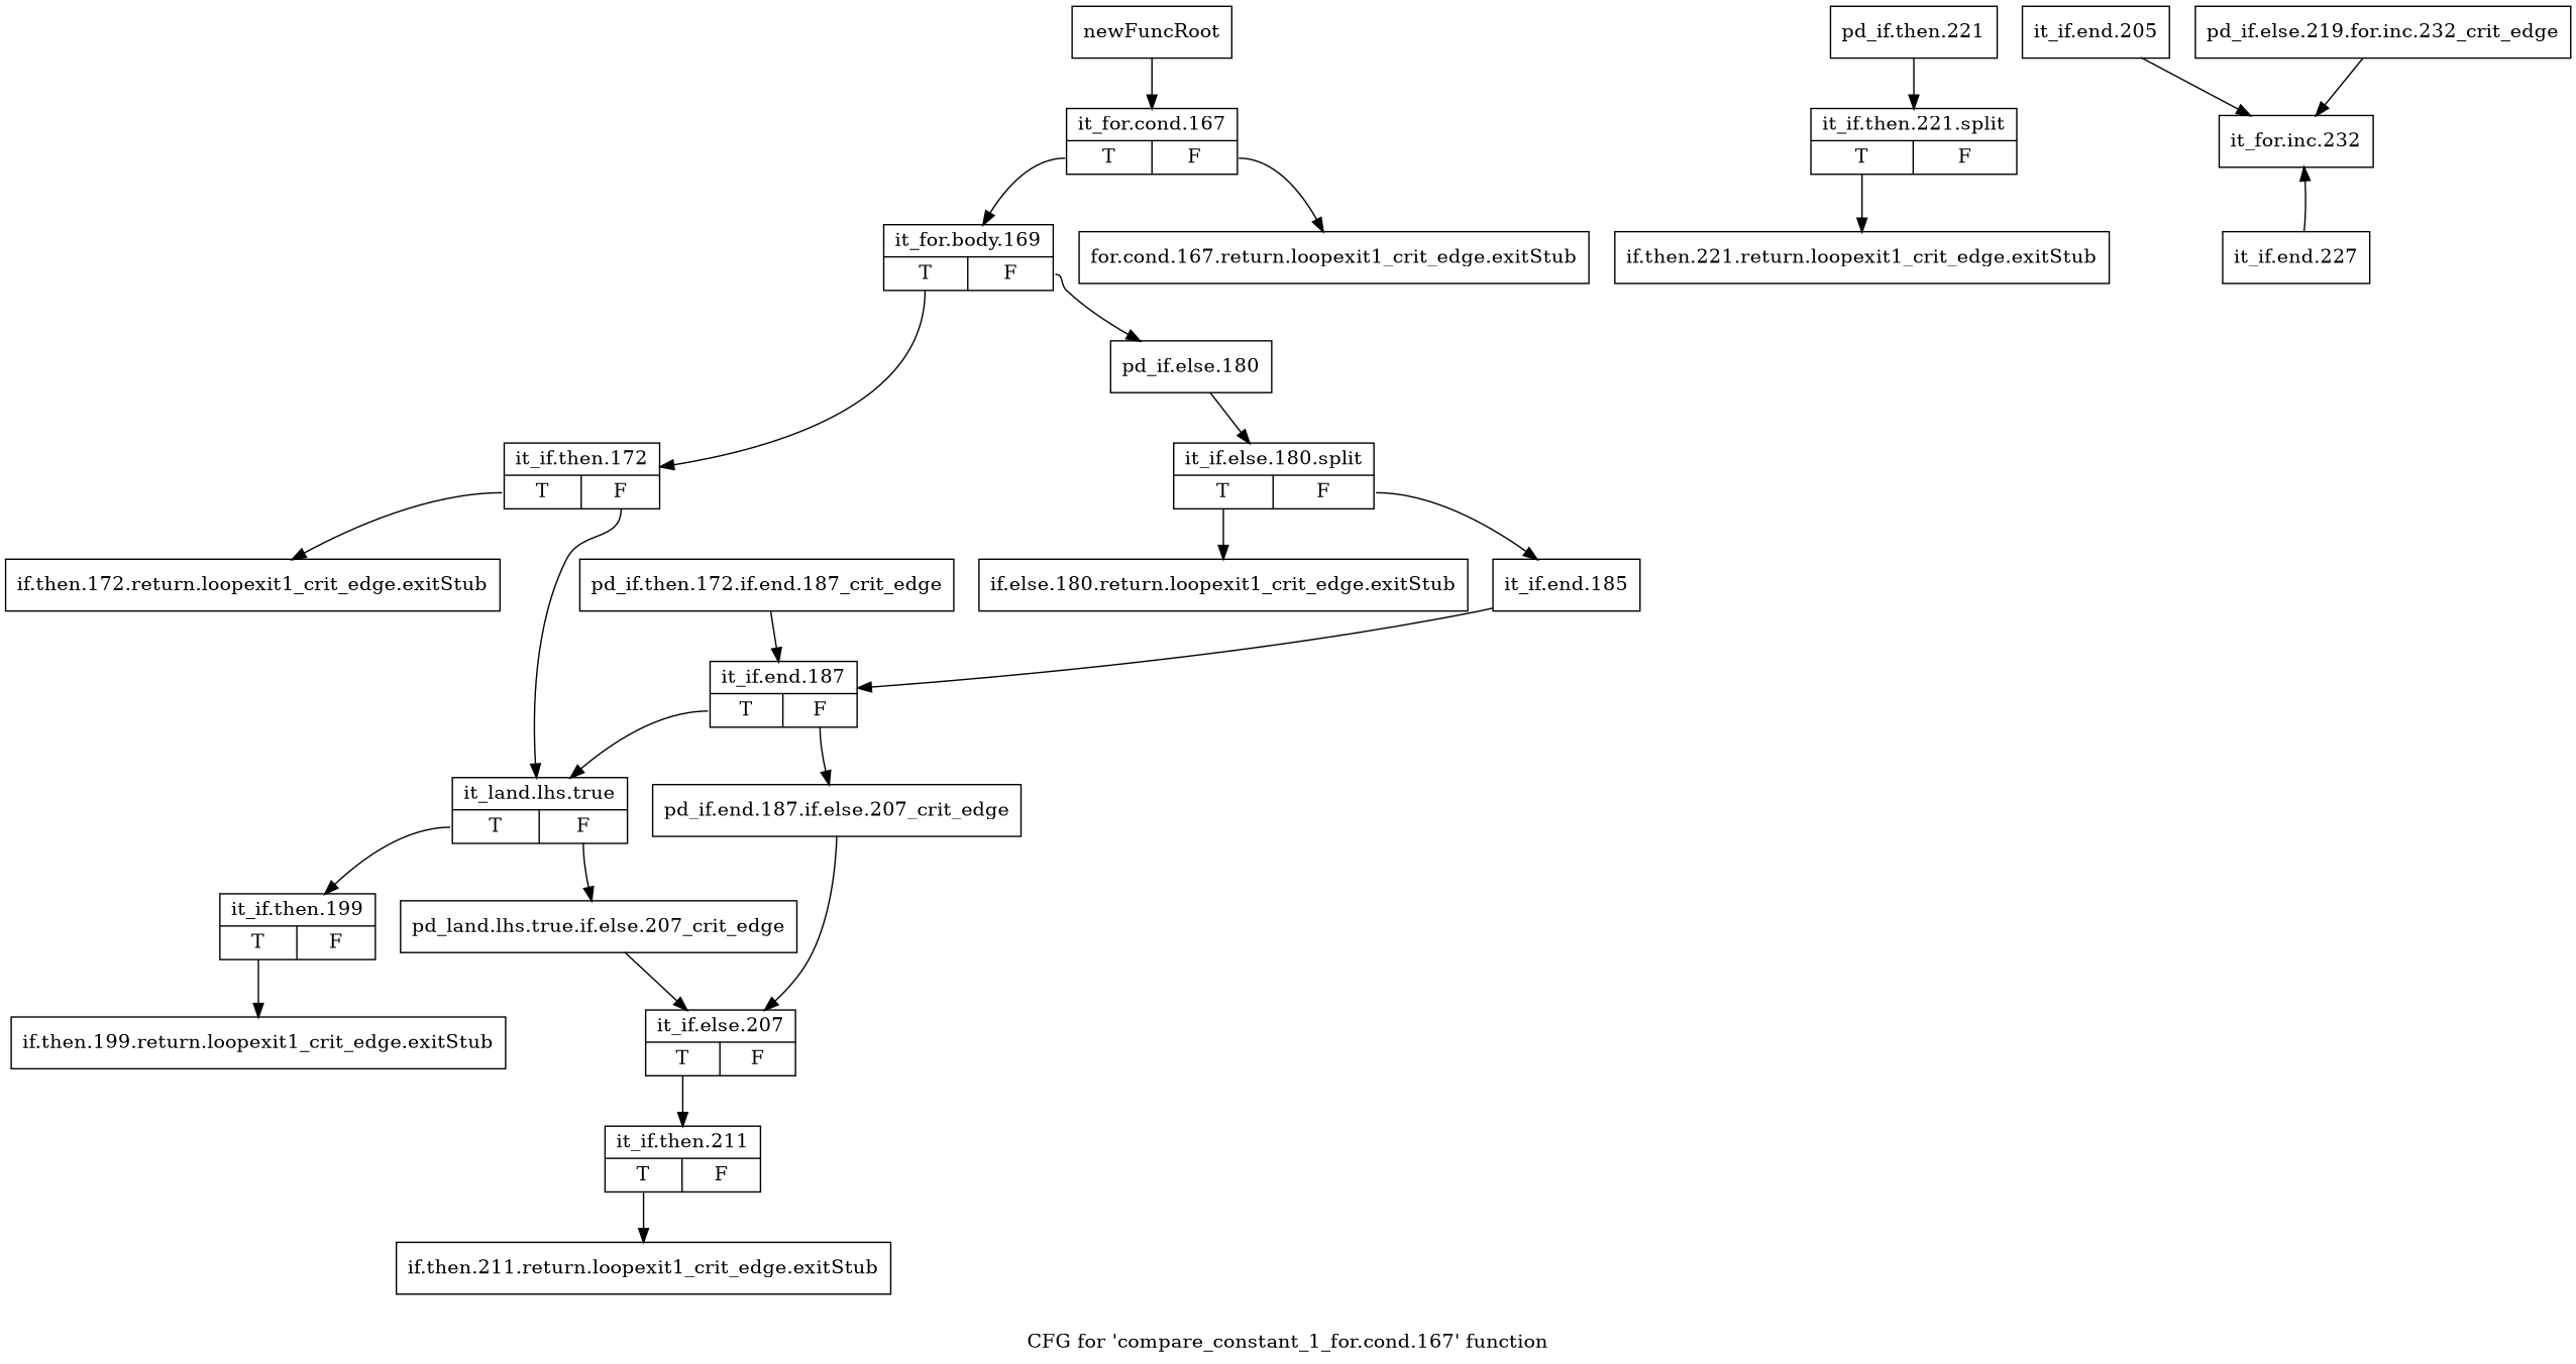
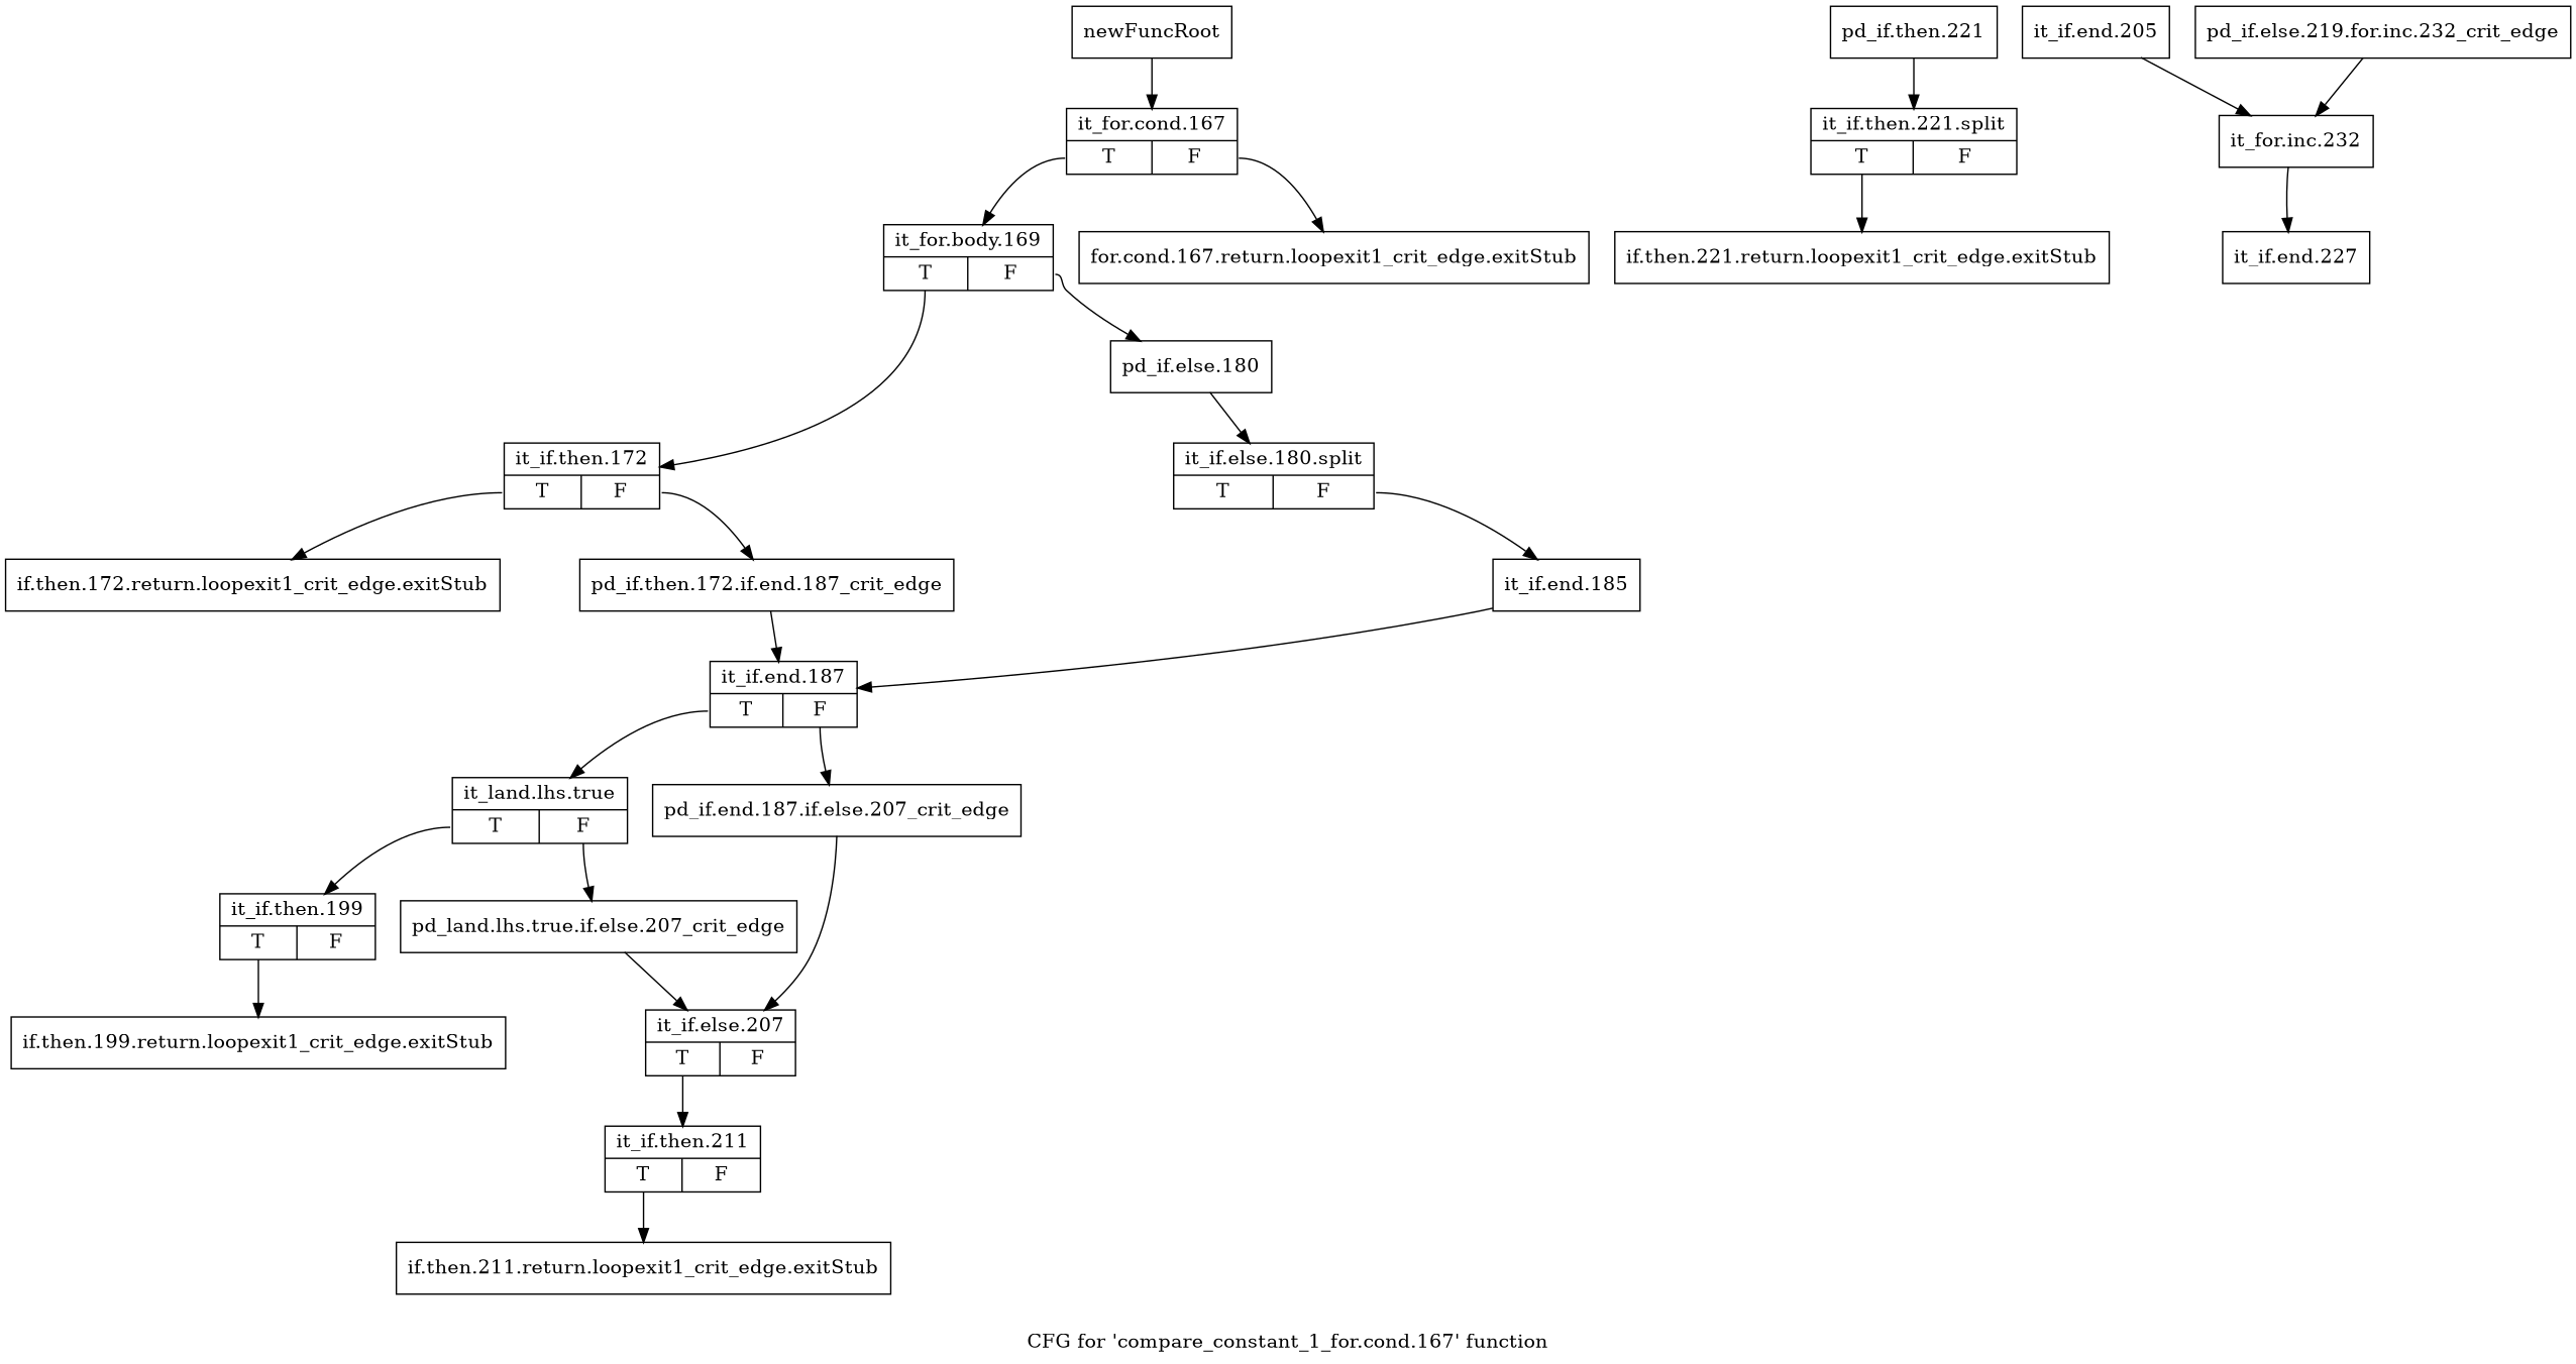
  digraph {
    label="CFG for 'compare_constant_1_for.cond.167' function"
    node [shape=record]
    n1 [label="{newFuncRoot}"]
    n2 [label="{it_for.cond.167|{<s0>T|<s1>F}}"]
    n3 [label="{for.cond.167.return.loopexit1_crit_edge.exitStub}"]
    n4 [label="{it_for.body.169|{<s0>T|<s1>F}}"]
    n5 [label="{it_if.then.172|{<s0>T|<s1>F}}"]
    n6 [label="{pd_if.else.180}"]
-   n7 [label="{if.else.180.return.loopexit1_crit_edge.exitStub}"]
    n8 [label="{if.then.172.return.loopexit1_crit_edge.exitStub}"]
    n9 [label="{if.then.221.return.loopexit1_crit_edge.exitStub}"]
    n10 [label="{if.then.211.return.loopexit1_crit_edge.exitStub}"]
    n11 [label="{if.then.199.return.loopexit1_crit_edge.exitStub}"]
    n12 [label="{pd_if.then.172.if.end.187_crit_edge}"]
    n13 [label="{it_if.else.180.split|{<s0>T|<s1>F}}"]
    n14 [label="{it_if.end.187|{<s0>T|<s1>F}}"]
    n15 [label="{it_if.end.185}"]
    n16 [label="{it_land.lhs.true|{<s0>T|<s1>F}}"]
    n17 [label="{pd_if.end.187.if.else.207_crit_edge}"]
    n18 [label="{it_if.then.199|{<s0>T|<s1>F}}"]
    n19 [label="{pd_land.lhs.true.if.else.207_crit_edge}"]
    n20 [label="{it_if.else.207|{<s0>T|<s1>F}}"]
    n21 [label="{it_if.then.211|{<s0>T|<s1>F}}"]
    n22 [label="{it_if.end.205}"]
    n23 [label="{it_for.inc.232}"]
    n24 [label="{pd_if.then.221}"]
    n25 [label="{it_if.then.221.split|{<s0>T|<s1>F}}"]
    n26 [label="{pd_if.else.219.for.inc.232_crit_edge}"]
    n27 [label="{it_if.end.227}"]
    n1 -> n2
    n2 -> n3 [tailport=s1]
    n2 -> n4 [tailport=s0]
    n4 -> n5 [tailport=s0]
    n4 -> n6 [tailport=s1]
    n5 -> n8 [tailport=s0]
-   n5 -> n16 [tailport=s1]
+   n5 -> n12 [tailport=s1]
    n6 -> n13
    n12 -> n14
-   n13 -> n7 [tailport=s0]
    n13 -> n15 [tailport=s1]
    n14 -> n16 [tailport=s0]
    n14 -> n17 [tailport=s1]
    n15 -> n14
    n16 -> n18 [tailport=s0]
    n16 -> n19 [tailport=s1]
    n17 -> n20
    n18 -> n11 [tailport=s0]
    n19 -> n20
    n20 -> n21 [tailport=s0]
    n21 -> n10 [tailport=s0]
    n22 -> n23
    n24 -> n25
    n25 -> n9 [tailport=s0]
    n26 -> n23
-   n27 -> n23
+   n23 -> n27
  }
